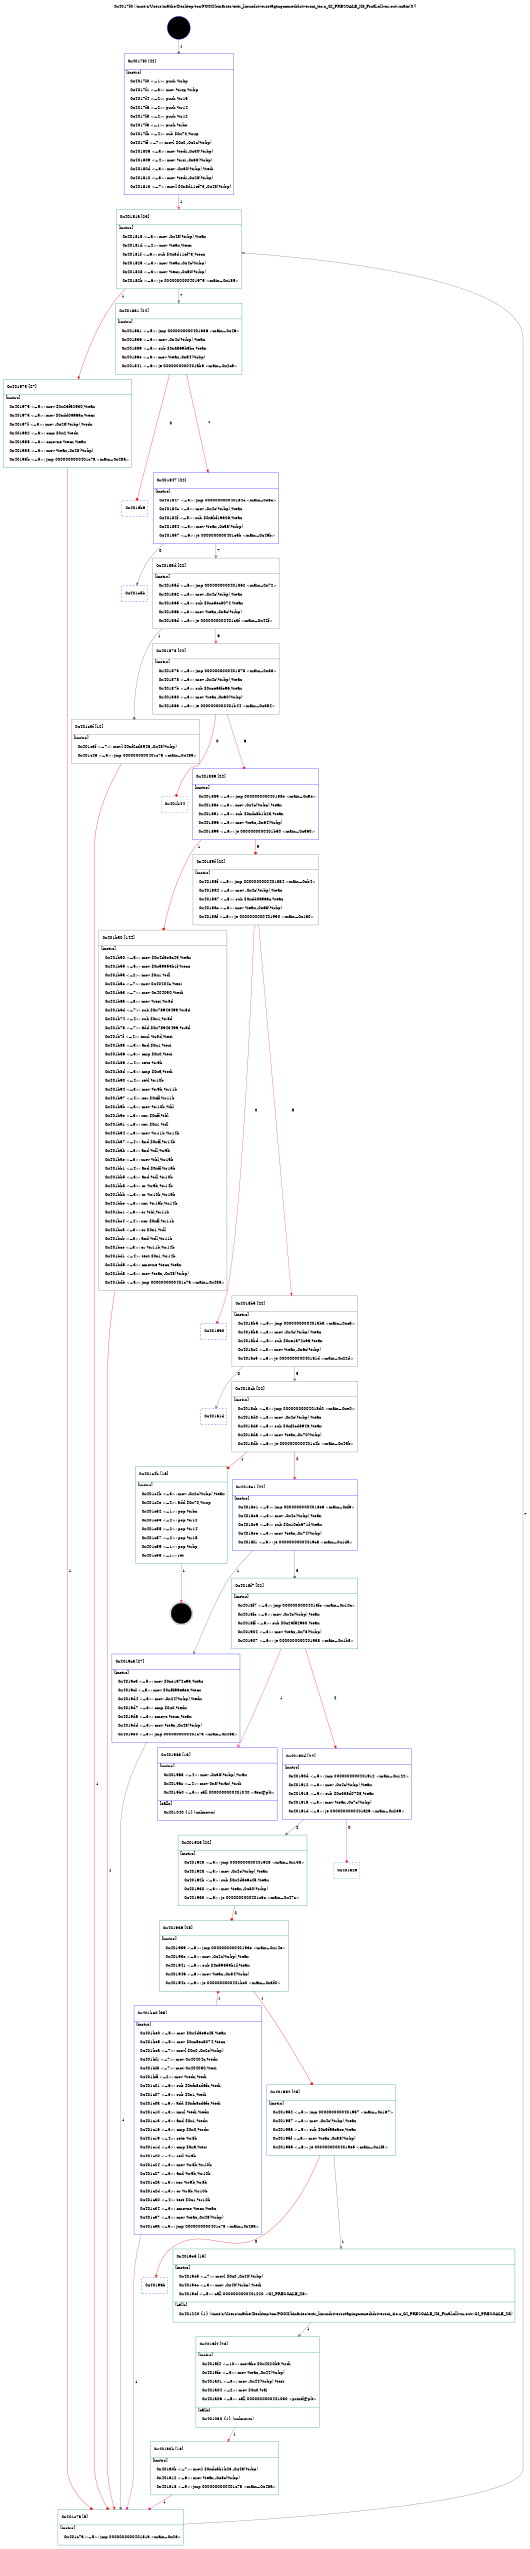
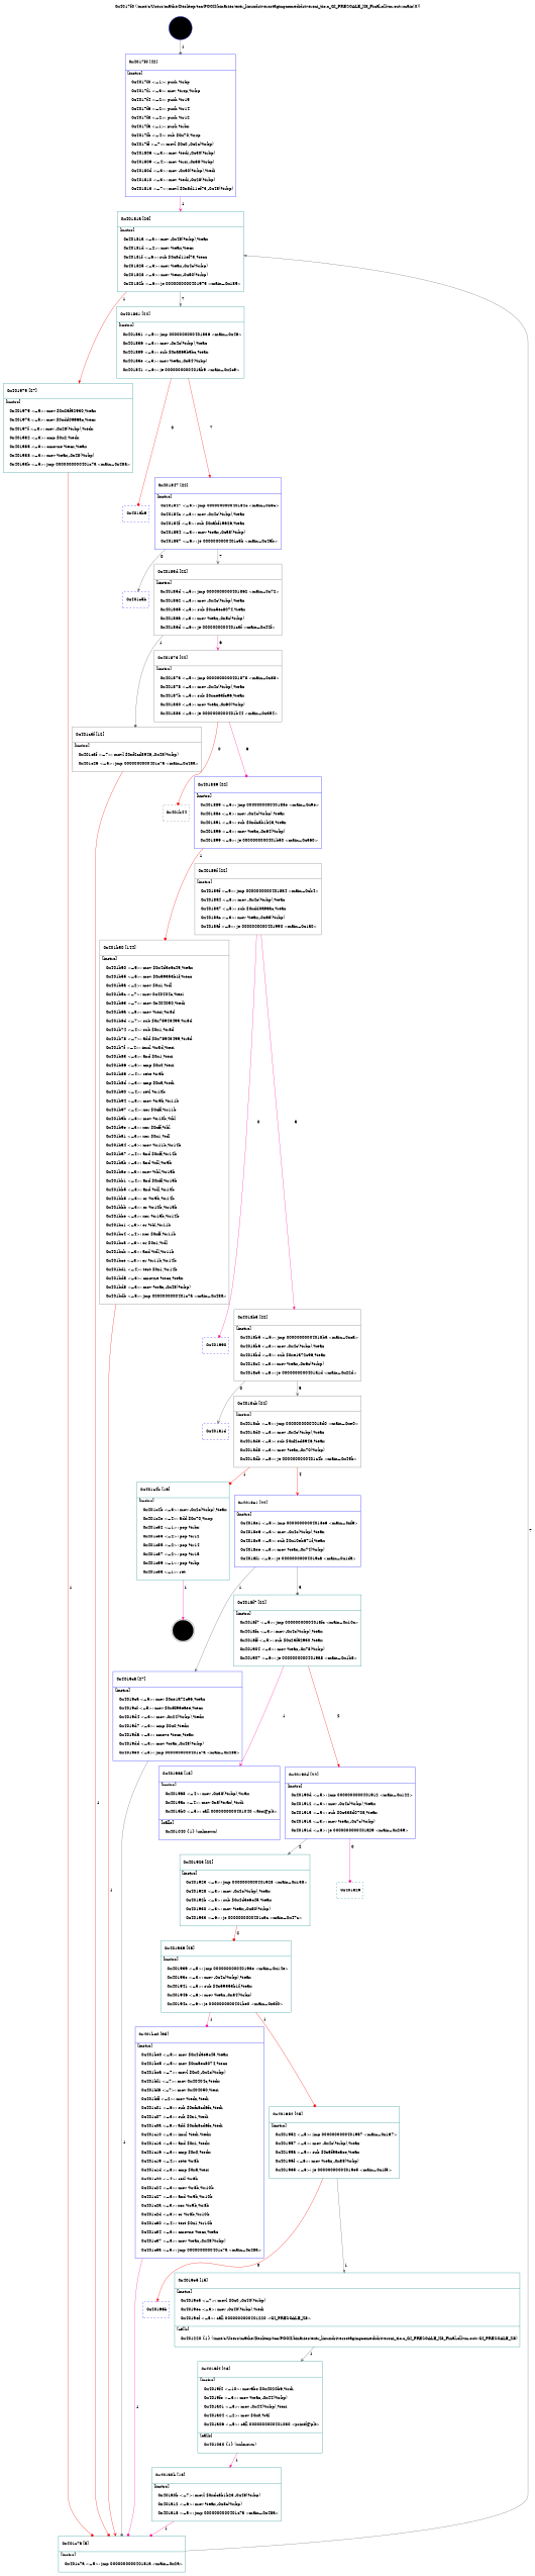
  digraph {
    label="0x4017f0 (/mnt/c/Users/mathe/Desktop/tcc/POCII/binaries/extr_linuxdriversstagingcomedidriversni_tio.c_GI_PRESCALE_X8_Final-ollvm.out::main(0))"
    labelloc=t
    node [color=blue shape=record]
    edge [arrowhead=dot color=red]
    Entry [fillcolor=black height=0.3 shape=circle style=filled width=0.3]
    n2 [label="{\n     0x4017f0 [42]\l\n     | [instrs]\l\n     &nbsp;&nbsp;0x4017f0 \<+1\>: push %rbp\l\n     &nbsp;&nbsp;0x4017f1 \<+3\>: mov %rsp,%rbp\l\n     &nbsp;&nbsp;0x4017f4 \<+2\>: push %r15\l\n     &nbsp;&nbsp;0x4017f6 \<+2\>: push %r14\l\n     &nbsp;&nbsp;0x4017f8 \<+2\>: push %r12\l\n     &nbsp;&nbsp;0x4017fa \<+1\>: push %rbx\l\n     &nbsp;&nbsp;0x4017fb \<+4\>: sub $0x70,%rsp\l\n     &nbsp;&nbsp;0x4017ff \<+7\>: movl $0x0,-0x2c(%rbp)\l\n     &nbsp;&nbsp;0x401806 \<+3\>: mov %edi,-0x30(%rbp)\l\n     &nbsp;&nbsp;0x401809 \<+4\>: mov %rsi,-0x38(%rbp)\l\n     &nbsp;&nbsp;0x40180d \<+3\>: mov -0x30(%rbp),%edi\l\n     &nbsp;&nbsp;0x401810 \<+3\>: mov %edi,-0x28(%rbp)\l\n     &nbsp;&nbsp;0x401813 \<+7\>: movl $0x8d11ef73,-0x48(%rbp)\l\n  }"]
    n3 [color=teal label="{\n     0x40181a [23]\l\n     | [instrs]\l\n     &nbsp;&nbsp;0x40181a \<+3\>: mov -0x48(%rbp),%eax\l\n     &nbsp;&nbsp;0x40181d \<+2\>: mov %eax,%ecx\l\n     &nbsp;&nbsp;0x40181f \<+6\>: sub $0x8d11ef73,%ecx\l\n     &nbsp;&nbsp;0x401825 \<+3\>: mov %eax,-0x4c(%rbp)\l\n     &nbsp;&nbsp;0x401828 \<+3\>: mov %ecx,-0x50(%rbp)\l\n     &nbsp;&nbsp;0x40182b \<+6\>: je 0000000000401975 \<main+0x185\>\l\n  }"]
    n4 [color=teal label="{\n     0x401975 [27]\l\n     | [instrs]\l\n     &nbsp;&nbsp;0x401975 \<+5\>: mov $0x23f52930,%eax\l\n     &nbsp;&nbsp;0x40197a \<+5\>: mov $0xdd0a96ac,%ecx\l\n     &nbsp;&nbsp;0x40197f \<+3\>: mov -0x28(%rbp),%edx\l\n     &nbsp;&nbsp;0x401982 \<+3\>: cmp $0x2,%edx\l\n     &nbsp;&nbsp;0x401985 \<+3\>: cmovne %ecx,%eax\l\n     &nbsp;&nbsp;0x401988 \<+3\>: mov %eax,-0x48(%rbp)\l\n     &nbsp;&nbsp;0x40198b \<+5\>: jmp 0000000000401c7a \<main+0x48a\>\l\n  }"]
    n5 [color=teal label="{\n     0x401831 [22]\l\n     | [instrs]\l\n     &nbsp;&nbsp;0x401831 \<+5\>: jmp 0000000000401836 \<main+0x46\>\l\n     &nbsp;&nbsp;0x401836 \<+3\>: mov -0x4c(%rbp),%eax\l\n     &nbsp;&nbsp;0x401839 \<+5\>: sub $0xa869b9bc,%eax\l\n     &nbsp;&nbsp;0x40183e \<+3\>: mov %eax,-0x54(%rbp)\l\n     &nbsp;&nbsp;0x401841 \<+6\>: je 0000000000401ab9 \<main+0x2c9\>\l\n  }"]
    n6 [color=teal label="{\n     0x401c7a [5]\l\n     | [instrs]\l\n     &nbsp;&nbsp;0x401c7a \<+5\>: jmp 000000000040181a \<main+0x2a\>\l\n  }"]
    n7 [label="{\n     0x401ab9\l\n  }" style=dashed]
    n8 [label="{\n     0x401847 [22]\l\n     | [instrs]\l\n     &nbsp;&nbsp;0x401847 \<+5\>: jmp 000000000040184c \<main+0x5c\>\l\n     &nbsp;&nbsp;0x40184c \<+3\>: mov -0x4c(%rbp),%eax\l\n     &nbsp;&nbsp;0x40184f \<+5\>: sub $0xabf19626,%eax\l\n     &nbsp;&nbsp;0x401854 \<+3\>: mov %eax,-0x58(%rbp)\l\n     &nbsp;&nbsp;0x401857 \<+6\>: je 0000000000401c5b \<main+0x46b\>\l\n  }"]
    n9 [label="{\n     0x401c5b\l\n  }" style=dashed]
    n10 [color=gray40 label="{\n     0x40185d [22]\l\n     | [instrs]\l\n     &nbsp;&nbsp;0x40185d \<+5\>: jmp 0000000000401862 \<main+0x72\>\l\n     &nbsp;&nbsp;0x401862 \<+3\>: mov -0x4c(%rbp),%eax\l\n     &nbsp;&nbsp;0x401865 \<+5\>: sub $0xc5ec8074,%eax\l\n     &nbsp;&nbsp;0x40186a \<+3\>: mov %eax,-0x5c(%rbp)\l\n     &nbsp;&nbsp;0x40186d \<+6\>: je 0000000000401c3f \<main+0x44f\>\l\n  }"]
    Exit [color=gray40 fillcolor=black height=0.3 peripheries=2 shape=circle style=filled width=0.3]
    n12 [color=gray40 label="{\n     0x401c3f [12]\l\n     | [instrs]\l\n     &nbsp;&nbsp;0x401c3f \<+7\>: movl $0xf2cd8946,-0x48(%rbp)\l\n     &nbsp;&nbsp;0x401c46 \<+5\>: jmp 0000000000401c7a \<main+0x48a\>\l\n  }"]
    n13 [color=gray40 label="{\n     0x401873 [22]\l\n     | [instrs]\l\n     &nbsp;&nbsp;0x401873 \<+5\>: jmp 0000000000401878 \<main+0x88\>\l\n     &nbsp;&nbsp;0x401878 \<+3\>: mov -0x4c(%rbp),%eax\l\n     &nbsp;&nbsp;0x40187b \<+5\>: sub $0xce63fc96,%eax\l\n     &nbsp;&nbsp;0x401880 \<+3\>: mov %eax,-0x60(%rbp)\l\n     &nbsp;&nbsp;0x401883 \<+6\>: je 0000000000401b44 \<main+0x354\>\l\n  }"]
    n14 [color=teal label="{\n     0x401a0b [18]\l\n     | [instrs]\l\n     &nbsp;&nbsp;0x401a0b \<+7\>: movl $0xdc8b1b23,-0x48(%rbp)\l\n     &nbsp;&nbsp;0x401a12 \<+6\>: mov %eax,-0x8c(%rbp)\l\n     &nbsp;&nbsp;0x401a18 \<+5\>: jmp 0000000000401c7a \<main+0x48a\>\l\n  }"]
    n15 [color=gray40 label="{\n     0x401b44\l\n  }" style=dashed]
    n16 [label="{\n     0x401889 [22]\l\n     | [instrs]\l\n     &nbsp;&nbsp;0x401889 \<+5\>: jmp 000000000040188e \<main+0x9e\>\l\n     &nbsp;&nbsp;0x40188e \<+3\>: mov -0x4c(%rbp),%eax\l\n     &nbsp;&nbsp;0x401891 \<+5\>: sub $0xdc8b1b23,%eax\l\n     &nbsp;&nbsp;0x401896 \<+3\>: mov %eax,-0x64(%rbp)\l\n     &nbsp;&nbsp;0x401899 \<+6\>: je 0000000000401b50 \<main+0x360\>\l\n  }"]
    n17 [color=teal label="{\n     0x4019f4 [23]\l\n     | [instrs]\l\n     &nbsp;&nbsp;0x4019f4 \<+10\>: movabs $0x4020b6,%rdi\l\n     &nbsp;&nbsp;0x4019fe \<+3\>: mov %eax,-0x44(%rbp)\l\n     &nbsp;&nbsp;0x401a01 \<+3\>: mov -0x44(%rbp),%esi\l\n     &nbsp;&nbsp;0x401a04 \<+2\>: mov $0x0,%al\l\n     &nbsp;&nbsp;0x401a06 \<+5\>: call 0000000000401030 \<printf@plt\>\l\n     | [calls]\l\n     &nbsp;&nbsp;0x401030 \{1\} (unknown)\l\n  }"]
    n18 [color=gray40 label="{\n     0x401b50 [144]\l\n     | [instrs]\l\n     &nbsp;&nbsp;0x401b50 \<+5\>: mov $0x4d3e6c45,%eax\l\n     &nbsp;&nbsp;0x401b55 \<+5\>: mov $0x59353b1f,%ecx\l\n     &nbsp;&nbsp;0x401b5a \<+2\>: mov $0x1,%dl\l\n     &nbsp;&nbsp;0x401b5c \<+7\>: mov 0x40404c,%esi\l\n     &nbsp;&nbsp;0x401b63 \<+7\>: mov 0x404050,%edi\l\n     &nbsp;&nbsp;0x401b6a \<+3\>: mov %esi,%r8d\l\n     &nbsp;&nbsp;0x401b6d \<+7\>: sub $0x78943499,%r8d\l\n     &nbsp;&nbsp;0x401b74 \<+4\>: sub $0x1,%r8d\l\n     &nbsp;&nbsp;0x401b78 \<+7\>: add $0x78943499,%r8d\l\n     &nbsp;&nbsp;0x401b7f \<+4\>: imul %r8d,%esi\l\n     &nbsp;&nbsp;0x401b83 \<+3\>: and $0x1,%esi\l\n     &nbsp;&nbsp;0x401b86 \<+3\>: cmp $0x0,%esi\l\n     &nbsp;&nbsp;0x401b89 \<+4\>: sete %r9b\l\n     &nbsp;&nbsp;0x401b8d \<+3\>: cmp $0xa,%edi\l\n     &nbsp;&nbsp;0x401b90 \<+4\>: setl %r10b\l\n     &nbsp;&nbsp;0x401b94 \<+3\>: mov %r9b,%r11b\l\n     &nbsp;&nbsp;0x401b97 \<+4\>: xor $0xff,%r11b\l\n     &nbsp;&nbsp;0x401b9b \<+3\>: mov %r10b,%bl\l\n     &nbsp;&nbsp;0x401b9e \<+3\>: xor $0xff,%bl\l\n     &nbsp;&nbsp;0x401ba1 \<+3\>: xor $0x1,%dl\l\n     &nbsp;&nbsp;0x401ba4 \<+3\>: mov %r11b,%r14b\l\n     &nbsp;&nbsp;0x401ba7 \<+4\>: and $0xff,%r14b\l\n     &nbsp;&nbsp;0x401bab \<+3\>: and %dl,%r9b\l\n     &nbsp;&nbsp;0x401bae \<+3\>: mov %bl,%r15b\l\n     &nbsp;&nbsp;0x401bb1 \<+4\>: and $0xff,%r15b\l\n     &nbsp;&nbsp;0x401bb5 \<+3\>: and %dl,%r10b\l\n     &nbsp;&nbsp;0x401bb8 \<+3\>: or %r9b,%r14b\l\n     &nbsp;&nbsp;0x401bbb \<+3\>: or %r10b,%r15b\l\n     &nbsp;&nbsp;0x401bbe \<+3\>: xor %r15b,%r14b\l\n     &nbsp;&nbsp;0x401bc1 \<+3\>: or %bl,%r11b\l\n     &nbsp;&nbsp;0x401bc4 \<+4\>: xor $0xff,%r11b\l\n     &nbsp;&nbsp;0x401bc8 \<+3\>: or $0x1,%dl\l\n     &nbsp;&nbsp;0x401bcb \<+3\>: and %dl,%r11b\l\n     &nbsp;&nbsp;0x401bce \<+3\>: or %r11b,%r14b\l\n     &nbsp;&nbsp;0x401bd1 \<+4\>: test $0x1,%r14b\l\n     &nbsp;&nbsp;0x401bd5 \<+3\>: cmovne %ecx,%eax\l\n     &nbsp;&nbsp;0x401bd8 \<+3\>: mov %eax,-0x48(%rbp)\l\n     &nbsp;&nbsp;0x401bdb \<+5\>: jmp 0000000000401c7a \<main+0x48a\>\l\n  }"]
    n19 [color=gray40 label="{\n     0x40189f [22]\l\n     | [instrs]\l\n     &nbsp;&nbsp;0x40189f \<+5\>: jmp 00000000004018a4 \<main+0xb4\>\l\n     &nbsp;&nbsp;0x4018a4 \<+3\>: mov -0x4c(%rbp),%eax\l\n     &nbsp;&nbsp;0x4018a7 \<+5\>: sub $0xdd0a96ac,%eax\l\n     &nbsp;&nbsp;0x4018ac \<+3\>: mov %eax,-0x68(%rbp)\l\n     &nbsp;&nbsp;0x4018af \<+6\>: je 0000000000401990 \<main+0x1a0\>\l\n  }"]
    n20 [label="{\n     0x40196b\l\n  }" style=dashed]
    n21 [label="{\n     0x401990\l\n  }" style=dashed]
    n22 [color=gray40 label="{\n     0x4018b5 [22]\l\n     | [instrs]\l\n     &nbsp;&nbsp;0x4018b5 \<+5\>: jmp 00000000004018ba \<main+0xca\>\l\n     &nbsp;&nbsp;0x4018ba \<+3\>: mov -0x4c(%rbp),%eax\l\n     &nbsp;&nbsp;0x4018bd \<+5\>: sub $0xe1a72c96,%eax\l\n     &nbsp;&nbsp;0x4018c2 \<+3\>: mov %eax,-0x6c(%rbp)\l\n     &nbsp;&nbsp;0x4018c5 \<+6\>: je 0000000000401a1d \<main+0x22d\>\l\n  }"]
    n23 [color=teal label="{\n     0x4019e5 [15]\l\n     | [instrs]\l\n     &nbsp;&nbsp;0x4019e5 \<+7\>: movl $0x0,-0x40(%rbp)\l\n     &nbsp;&nbsp;0x4019ec \<+3\>: mov -0x40(%rbp),%edi\l\n     &nbsp;&nbsp;0x4019ef \<+5\>: call 0000000000401220 \<GI_PRESCALE_X8\>\l\n     | [calls]\l\n     &nbsp;&nbsp;0x401220 \{1\} (/mnt/c/Users/mathe/Desktop/tcc/POCII/binaries/extr_linuxdriversstagingcomedidriversni_tio.c_GI_PRESCALE_X8_Final-ollvm.out::GI_PRESCALE_X8)\l\n  }"]
    n24 [label="{\n     0x401a1d\l\n  }" style=dashed]
    n25 [color=gray40 label="{\n     0x4018cb [22]\l\n     | [instrs]\l\n     &nbsp;&nbsp;0x4018cb \<+5\>: jmp 00000000004018d0 \<main+0xe0\>\l\n     &nbsp;&nbsp;0x4018d0 \<+3\>: mov -0x4c(%rbp),%eax\l\n     &nbsp;&nbsp;0x4018d3 \<+5\>: sub $0xf2cd8946,%eax\l\n     &nbsp;&nbsp;0x4018d8 \<+3\>: mov %eax,-0x70(%rbp)\l\n     &nbsp;&nbsp;0x4018db \<+6\>: je 0000000000401c4b \<main+0x45b\>\l\n  }"]
    n26 [color=teal label="{\n     0x401952 [25]\l\n     | [instrs]\l\n     &nbsp;&nbsp;0x401952 \<+5\>: jmp 0000000000401957 \<main+0x167\>\l\n     &nbsp;&nbsp;0x401957 \<+3\>: mov -0x4c(%rbp),%eax\l\n     &nbsp;&nbsp;0x40195a \<+5\>: sub $0x5f96eaee,%eax\l\n     &nbsp;&nbsp;0x40195f \<+6\>: mov %eax,-0x88(%rbp)\l\n     &nbsp;&nbsp;0x401965 \<+6\>: je 00000000004019e5 \<main+0x1f5\>\l\n  }"]
    n27 [color=teal label="{\n     0x401c4b [16]\l\n     | [instrs]\l\n     &nbsp;&nbsp;0x401c4b \<+3\>: mov -0x2c(%rbp),%eax\l\n     &nbsp;&nbsp;0x401c4e \<+4\>: add $0x70,%rsp\l\n     &nbsp;&nbsp;0x401c52 \<+1\>: pop %rbx\l\n     &nbsp;&nbsp;0x401c53 \<+2\>: pop %r12\l\n     &nbsp;&nbsp;0x401c55 \<+2\>: pop %r14\l\n     &nbsp;&nbsp;0x401c57 \<+2\>: pop %r15\l\n     &nbsp;&nbsp;0x401c59 \<+1\>: pop %rbp\l\n     &nbsp;&nbsp;0x401c5a \<+1\>: ret\l\n  }"]
    n28 [label="{\n     0x4018e1 [22]\l\n     | [instrs]\l\n     &nbsp;&nbsp;0x4018e1 \<+5\>: jmp 00000000004018e6 \<main+0xf6\>\l\n     &nbsp;&nbsp;0x4018e6 \<+3\>: mov -0x4c(%rbp),%eax\l\n     &nbsp;&nbsp;0x4018e9 \<+5\>: sub $0x10eb671f,%eax\l\n     &nbsp;&nbsp;0x4018ee \<+3\>: mov %eax,-0x74(%rbp)\l\n     &nbsp;&nbsp;0x4018f1 \<+6\>: je 00000000004019ca \<main+0x1da\>\l\n  }"]
    n29 [label="{\n     0x401be0 [95]\l\n     | [instrs]\l\n     &nbsp;&nbsp;0x401be0 \<+5\>: mov $0x4d3e6c45,%eax\l\n     &nbsp;&nbsp;0x401be5 \<+5\>: mov $0xc5ec8074,%ecx\l\n     &nbsp;&nbsp;0x401bea \<+7\>: movl $0x0,-0x2c(%rbp)\l\n     &nbsp;&nbsp;0x401bf1 \<+7\>: mov 0x40404c,%edx\l\n     &nbsp;&nbsp;0x401bf8 \<+7\>: mov 0x404050,%esi\l\n     &nbsp;&nbsp;0x401bff \<+2\>: mov %edx,%edi\l\n     &nbsp;&nbsp;0x401c01 \<+6\>: sub $0xfc8cd6fc,%edi\l\n     &nbsp;&nbsp;0x401c07 \<+3\>: sub $0x1,%edi\l\n     &nbsp;&nbsp;0x401c0a \<+6\>: add $0xfc8cd6fc,%edi\l\n     &nbsp;&nbsp;0x401c10 \<+3\>: imul %edi,%edx\l\n     &nbsp;&nbsp;0x401c13 \<+3\>: and $0x1,%edx\l\n     &nbsp;&nbsp;0x401c16 \<+3\>: cmp $0x0,%edx\l\n     &nbsp;&nbsp;0x401c19 \<+4\>: sete %r8b\l\n     &nbsp;&nbsp;0x401c1d \<+3\>: cmp $0xa,%esi\l\n     &nbsp;&nbsp;0x401c20 \<+4\>: setl %r9b\l\n     &nbsp;&nbsp;0x401c24 \<+3\>: mov %r8b,%r10b\l\n     &nbsp;&nbsp;0x401c27 \<+3\>: and %r9b,%r10b\l\n     &nbsp;&nbsp;0x401c2a \<+3\>: xor %r9b,%r8b\l\n     &nbsp;&nbsp;0x401c2d \<+3\>: or %r8b,%r10b\l\n     &nbsp;&nbsp;0x401c30 \<+4\>: test $0x1,%r10b\l\n     &nbsp;&nbsp;0x401c34 \<+3\>: cmovne %ecx,%eax\l\n     &nbsp;&nbsp;0x401c37 \<+3\>: mov %eax,-0x48(%rbp)\l\n     &nbsp;&nbsp;0x401c3a \<+5\>: jmp 0000000000401c7a \<main+0x48a\>\l\n  }"]
    n30 [label="{\n     0x4019ca [27]\l\n     | [instrs]\l\n     &nbsp;&nbsp;0x4019ca \<+5\>: mov $0xe1a72c96,%eax\l\n     &nbsp;&nbsp;0x4019cf \<+5\>: mov $0x5f96eaee,%ecx\l\n     &nbsp;&nbsp;0x4019d4 \<+3\>: mov -0x24(%rbp),%edx\l\n     &nbsp;&nbsp;0x4019d7 \<+3\>: cmp $0x0,%edx\l\n     &nbsp;&nbsp;0x4019da \<+3\>: cmove %ecx,%eax\l\n     &nbsp;&nbsp;0x4019dd \<+3\>: mov %eax,-0x48(%rbp)\l\n     &nbsp;&nbsp;0x4019e0 \<+5\>: jmp 0000000000401c7a \<main+0x48a\>\l\n  }"]
    n31 [color=teal label="{\n     0x4018f7 [22]\l\n     | [instrs]\l\n     &nbsp;&nbsp;0x4018f7 \<+5\>: jmp 00000000004018fc \<main+0x10c\>\l\n     &nbsp;&nbsp;0x4018fc \<+3\>: mov -0x4c(%rbp),%eax\l\n     &nbsp;&nbsp;0x4018ff \<+5\>: sub $0x23f52930,%eax\l\n     &nbsp;&nbsp;0x401904 \<+3\>: mov %eax,-0x78(%rbp)\l\n     &nbsp;&nbsp;0x401907 \<+6\>: je 00000000004019a8 \<main+0x1b8\>\l\n  }"]
    n32 [color=teal label="{\n     0x401939 [25]\l\n     | [instrs]\l\n     &nbsp;&nbsp;0x401939 \<+5\>: jmp 000000000040193e \<main+0x14e\>\l\n     &nbsp;&nbsp;0x40193e \<+3\>: mov -0x4c(%rbp),%eax\l\n     &nbsp;&nbsp;0x401941 \<+5\>: sub $0x59353b1f,%eax\l\n     &nbsp;&nbsp;0x401946 \<+6\>: mov %eax,-0x84(%rbp)\l\n     &nbsp;&nbsp;0x40194c \<+6\>: je 0000000000401be0 \<main+0x3f0\>\l\n  }"]
    n33 [label="{\n     0x4019a8 [13]\l\n     | [instrs]\l\n     &nbsp;&nbsp;0x4019a8 \<+4\>: mov -0x38(%rbp),%rax\l\n     &nbsp;&nbsp;0x4019ac \<+4\>: mov 0x8(%rax),%rdi\l\n     &nbsp;&nbsp;0x4019b0 \<+5\>: call 0000000000401040 \<atoi@plt\>\l\n     | [calls]\l\n     &nbsp;&nbsp;0x401040 \{1\} (unknown)\l\n  }"]
    n34 [label="{\n     0x40190d [22]\l\n     | [instrs]\l\n     &nbsp;&nbsp;0x40190d \<+5\>: jmp 0000000000401912 \<main+0x122\>\l\n     &nbsp;&nbsp;0x401912 \<+3\>: mov -0x4c(%rbp),%eax\l\n     &nbsp;&nbsp;0x401915 \<+5\>: sub $0x338d0708,%eax\l\n     &nbsp;&nbsp;0x40191a \<+3\>: mov %eax,-0x7c(%rbp)\l\n     &nbsp;&nbsp;0x40191d \<+6\>: je 0000000000401a29 \<main+0x239\>\l\n  }"]
    n35 [color=teal label="{\n     0x401923 [22]\l\n     | [instrs]\l\n     &nbsp;&nbsp;0x401923 \<+5\>: jmp 0000000000401928 \<main+0x138\>\l\n     &nbsp;&nbsp;0x401928 \<+3\>: mov -0x4c(%rbp),%eax\l\n     &nbsp;&nbsp;0x40192b \<+5\>: sub $0x4d3e6c45,%eax\l\n     &nbsp;&nbsp;0x401930 \<+3\>: mov %eax,-0x80(%rbp)\l\n     &nbsp;&nbsp;0x401933 \<+6\>: je 0000000000401c6c \<main+0x47c\>\l\n  }"]
    n36 [color=teal label="{\n     0x401a29\l\n  }" style=dashed]
    Entry -> n2 [color=gray40 label=" 1"]
    n2 -> n3 [arrowhead=vee color=deeppink label=" 1"]
    n3 -> n4 [arrowhead=normal label=" 1"]
    n3 -> n5 [arrowhead=normal color=gray40 label=" 7"]
    n4 -> n6 [label=" 1"]
    n5 -> n7 [label=" 0"]
    n5 -> n8 [arrowhead=normal label=" 7"]
    n6 -> n3 [arrowhead=normal color=gray40 label=" 7"]
    n8 -> n9 [arrowhead=normal color=gray40 label=" 0"]
    n8 -> n10 [arrowhead=vee color=gray40 label=" 7"]
    n10 -> n12 [color=gray40 label=" 1"]
    n10 -> n13 [arrowhead=vee color=deeppink label=" 6"]
    n12 -> n6 [label=" 1"]
    n13 -> n15 [label=" 0"]
    n13 -> n16 [color=deeppink label=" 6"]
    n14 -> n6 [color=deeppink label=" 1"]
    n16 -> n18 [label=" 1"]
-   n16 -> n19 [label=" 5"]
    n17 -> n14 [arrowhead=normal color=deeppink label=" 1"]
    n18 -> n6 [arrowhead=vee label=" 1"]
    n19 -> n21 [color=deeppink label=" 0"]
    n19 -> n22 [arrowhead=normal color=deeppink label=" 5"]
    n22 -> n24 [arrowhead=vee color=gray40 label=" 0"]
    n22 -> n25 [arrowhead=vee color=gray40 label=" 5"]
    n23 -> n17 [arrowhead=vee color=gray40 label=" 1"]
    n25 -> n27 [label=" 1"]
-   n25 -> n28 [arrowhead=vee label=" 2"]
+   n25 -> n28 [arrowhead=vee label=" 4"]
    n26 -> n20 [arrowhead=normal label=" 0"]
    n26 -> n23 [arrowhead=normal color=gray40 label=" 1"]
    n27 -> Exit [arrowhead=normal color=deeppink label=" 1"]
    n28 -> n30 [arrowhead=vee color=gray40 label=" 1"]
    n28 -> n31 [color=gray40 label=" 3"]
    n29 -> n6 [color=deeppink label=" 1"]
    n30 -> n6 [color=gray40 label=" 1"]
    n31 -> n33 [arrowhead=vee color=deeppink label=" 1"]
    n31 -> n34 [arrowhead=normal label=" 2"]
    n32 -> n26 [label=" 1"]
-   n29 -> n32 [color=deeppink label=" 1"]
+   n32 -> n29 [color=deeppink label=" 1"]
    n34 -> n35 [arrowhead=normal color=gray40 label=" 2"]
    n34 -> n36 [color=deeppink label=" 0"]
    n35 -> n32 [label=" 2"]
  }
